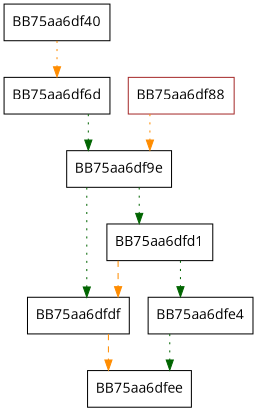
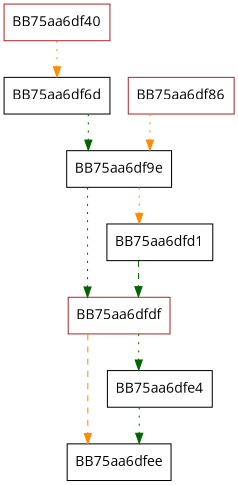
  digraph {
    fontname="Open Sans"
    splines=ortho
    node [color=black fontname="Open Sans" shape=box]
    edge [color=darkgreen fontname="Open Sans" style=dotted]
-   BB75aa6df40
+   BB75aa6df40 [color=brown]
    BB75aa6df6d
-   BB75aa6df88 [color=brown]
+   BB75aa6df88 [color=brown label=BB75aa6df86]
    BB75aa6df9e
-   BB75aa6dfdf
+   BB75aa6dfdf [color=brown]
    BB75aa6dfd1
    BB75aa6dfee
    BB75aa6dfe4
    BB75aa6df40 -> BB75aa6df6d [color=darkorange]
    BB75aa6df6d -> BB75aa6df9e
    BB75aa6df88 -> BB75aa6df9e [color=darkorange]
    BB75aa6df9e -> BB75aa6dfdf
-   BB75aa6df9e -> BB75aa6dfd1
+   BB75aa6df9e -> BB75aa6dfd1 [color=darkorange]
    BB75aa6dfdf -> BB75aa6dfee [color=darkorange style=dashed]
-   BB75aa6dfd1 -> BB75aa6dfe4
-   BB75aa6dfd1 -> BB75aa6dfdf [color=darkorange style=dashed]
+   BB75aa6dfdf -> BB75aa6dfe4
+   BB75aa6dfd1 -> BB75aa6dfdf [style=dashed]
    BB75aa6dfe4 -> BB75aa6dfee
  }
